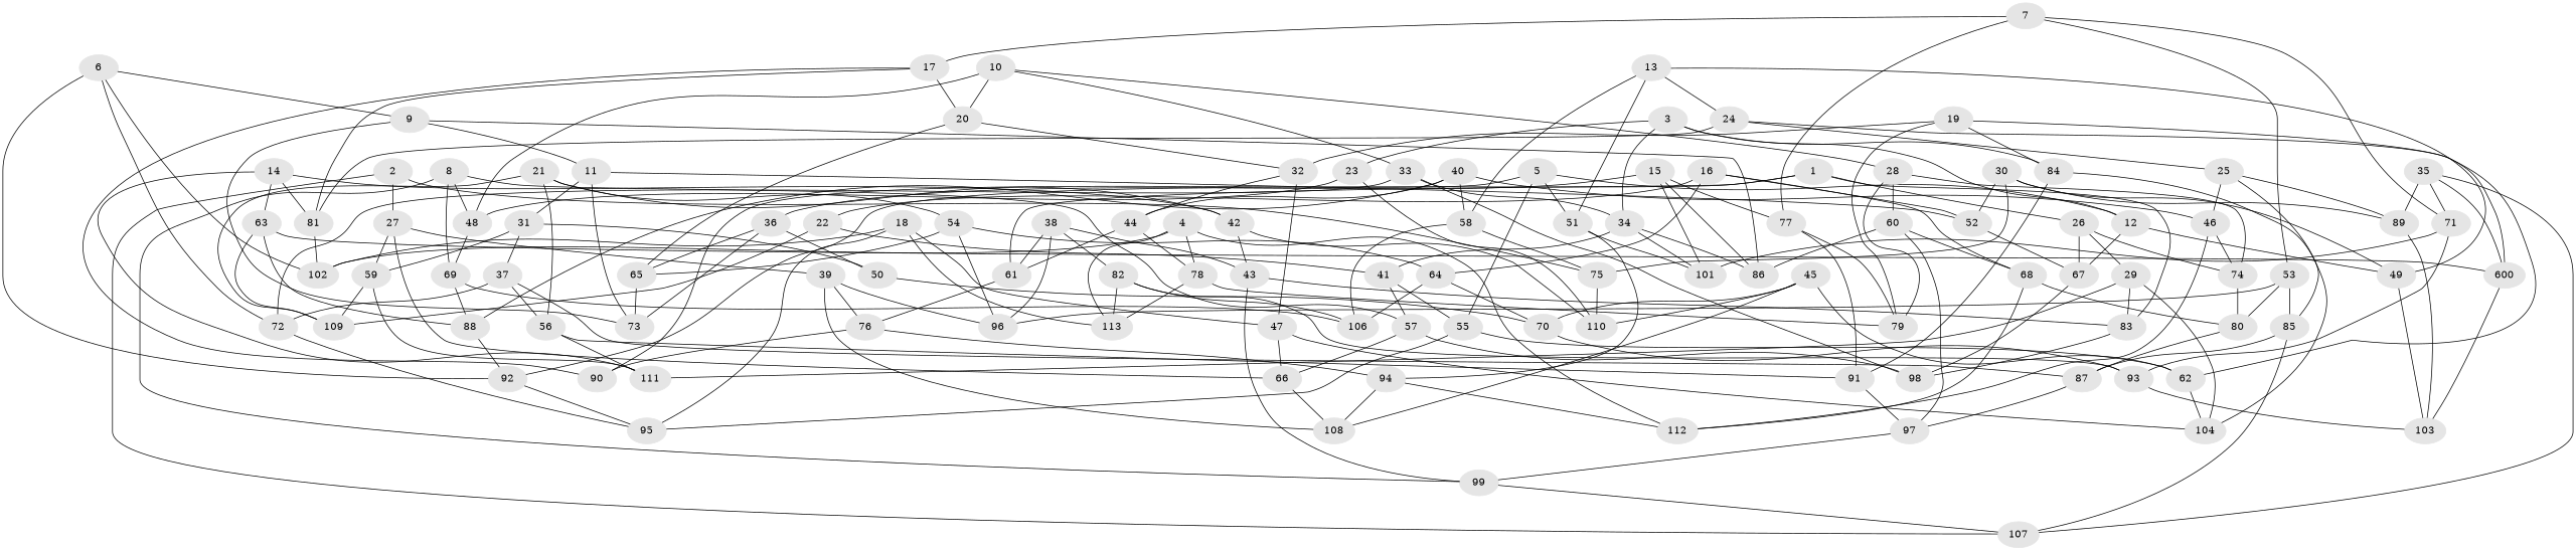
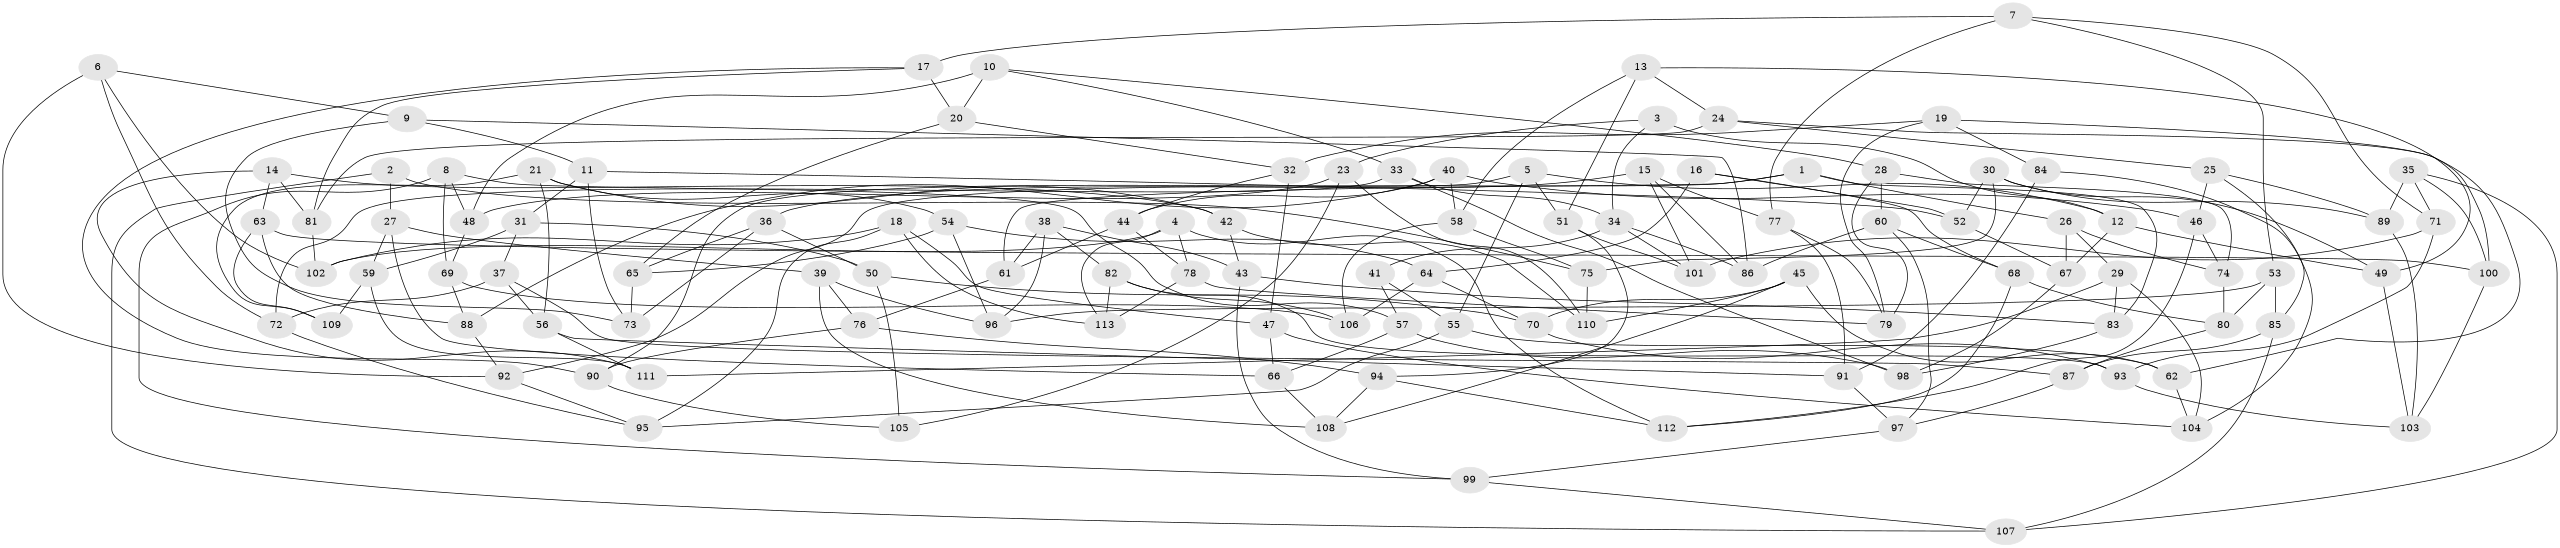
  graph {
    node [color=gray90 style=filled]
    1
    26
    61
    83
    92
    67
    29
    74
    76
    98
    95
    2
    27
    75
    107
    39
    59
    66
    110
    3
    12
    23
    34
    84
    49
+   105
    48
    86
    101
    41
    104
    91
    4
    78
    102
    112
    113
    79
    5
    51
    55
    90
    94
    62
    6
    9
    72
    11
    73
    7
    17
    53
    71
    77
    20
    81
    85
    96
    80
    93
    8
    57
    69
    99
    88
    106
    31
    52
    10
    28
    33
    32
    65
    60
    37
    50
    103
    13
    24
    58
    25
    14
    42
    63
    111
    43
-   100 [label=600]
+   100
    109
    15
    36
    16
-   22
    64
    68
    70
    18
    47
    19
    44
    21
    54
    56
    46
    89
    87
    108
    97
    30
    35
    38
    82
    40
    45
    1 -- 26
    1 -- 61
    1 -- 83
    1 -- 92
    26 -- 67
    26 -- 29
    26 -- 74
    61 -- 76
    83 -- 98
    92 -- 95
    67 -- 98
    29 -- 83
    29 -- 104
    29 -- 111
    74 -- 80
    76 -- 90
    76 -- 94
    2 -- 27
    2 -- 75
    2 -- 107
    27 -- 39
    27 -- 59
    27 -- 66
    75 -- 110
    39 -- 76
    39 -- 96
    39 -- 108
    59 -- 111
    59 -- 109
    66 -- 108
    3 -- 12
    3 -- 23
    3 -- 34
-   3 -- 84
    12 -- 67
    12 -- 49
    23 -- 110
+   23 -- 105
    23 -- 48
    34 -- 86
    34 -- 101
    34 -- 41
    84 -- 104
    84 -- 91
    49 -- 103
    48 -- 69
    41 -- 55
    41 -- 57
    91 -- 97
    4 -- 78
    4 -- 102
    4 -- 112
    4 -- 113
    78 -- 113
    78 -- 79
    5 -- 12
    5 -- 51
    5 -- 55
    5 -- 90
    51 -- 101
    51 -- 94
    55 -- 95
    55 -- 62
+   90 -- 105
    94 -- 112
    94 -- 108
    62 -- 104
    6 -- 92
    6 -- 102
    6 -- 9
    6 -- 72
    9 -- 86
    9 -- 11
    9 -- 73
    72 -- 95
    11 -- 73
    11 -- 31
    11 -- 52
    7 -- 17
    7 -- 53
    7 -- 71
    7 -- 77
    17 -- 90
    17 -- 20
    17 -- 81
    53 -- 85
    53 -- 96
    53 -- 80
    71 -- 101
    71 -- 93
    77 -- 91
    77 -- 79
    20 -- 32
    20 -- 65
    81 -- 102
    85 -- 107
    85 -- 87
    80 -- 87
    93 -- 103
    8 -- 48
    8 -- 57
    8 -- 69
    8 -- 99
    57 -- 98
    57 -- 66
    69 -- 88
    69 -- 106
    99 -- 107
    88 -- 92
    31 -- 59
    31 -- 37
    31 -- 50
    52 -- 67
    10 -- 48
    10 -- 20
    10 -- 28
    10 -- 33
    28 -- 74
    28 -- 79
    28 -- 60
    33 -- 98
    33 -- 34
    33 -- 72
    32 -- 47
    32 -- 44
    65 -- 73
    60 -- 86
    60 -- 68
    60 -- 97
    37 -- 72
    37 -- 56
    37 -- 87
+   50 -- 105
    50 -- 70
    13 -- 49
    13 -- 51
    13 -- 24
    13 -- 58
    24 -- 62
    24 -- 81
    24 -- 25
    58 -- 75
    58 -- 106
    25 -- 85
    25 -- 46
    25 -- 89
    14 -- 81
    14 -- 42
    14 -- 63
    14 -- 111
    42 -- 110
    42 -- 43
    63 -- 88
    63 -- 100
    63 -- 109
    43 -- 83
    43 -- 99
    100 -- 103
    15 -- 86
    15 -- 101
    15 -- 77
    15 -- 36
    36 -- 73
    36 -- 65
    36 -- 50
    16 -- 52
-   16 -- 22
    16 -- 64
    16 -- 68
-   22 -- 41
-   22 -- 109
    64 -- 106
    64 -- 70
    68 -- 112
    68 -- 80
    70 -- 93
    18 -- 95
    18 -- 102
    18 -- 113
    18 -- 47
    47 -- 66
    47 -- 104
    19 -- 84
    19 -- 79
    19 -- 32
    19 -- 100
    44 -- 61
    44 -- 78
    21 -- 42
    21 -- 109
    21 -- 54
    21 -- 56
    54 -- 96
    54 -- 65
    54 -- 64
    56 -- 91
    56 -- 111
    46 -- 74
    46 -- 112
    89 -- 103
    87 -- 97
    97 -- 99
    30 -- 75
    30 -- 49
    30 -- 52
    30 -- 89
    35 -- 107
    35 -- 71
    35 -- 100
    35 -- 89
    38 -- 61
    38 -- 96
    38 -- 43
    38 -- 82
    82 -- 113
    82 -- 93
    82 -- 106
    40 -- 88
    40 -- 58
    40 -- 44
    40 -- 46
    45 -- 110
    45 -- 62
    45 -- 70
    45 -- 108
  }
